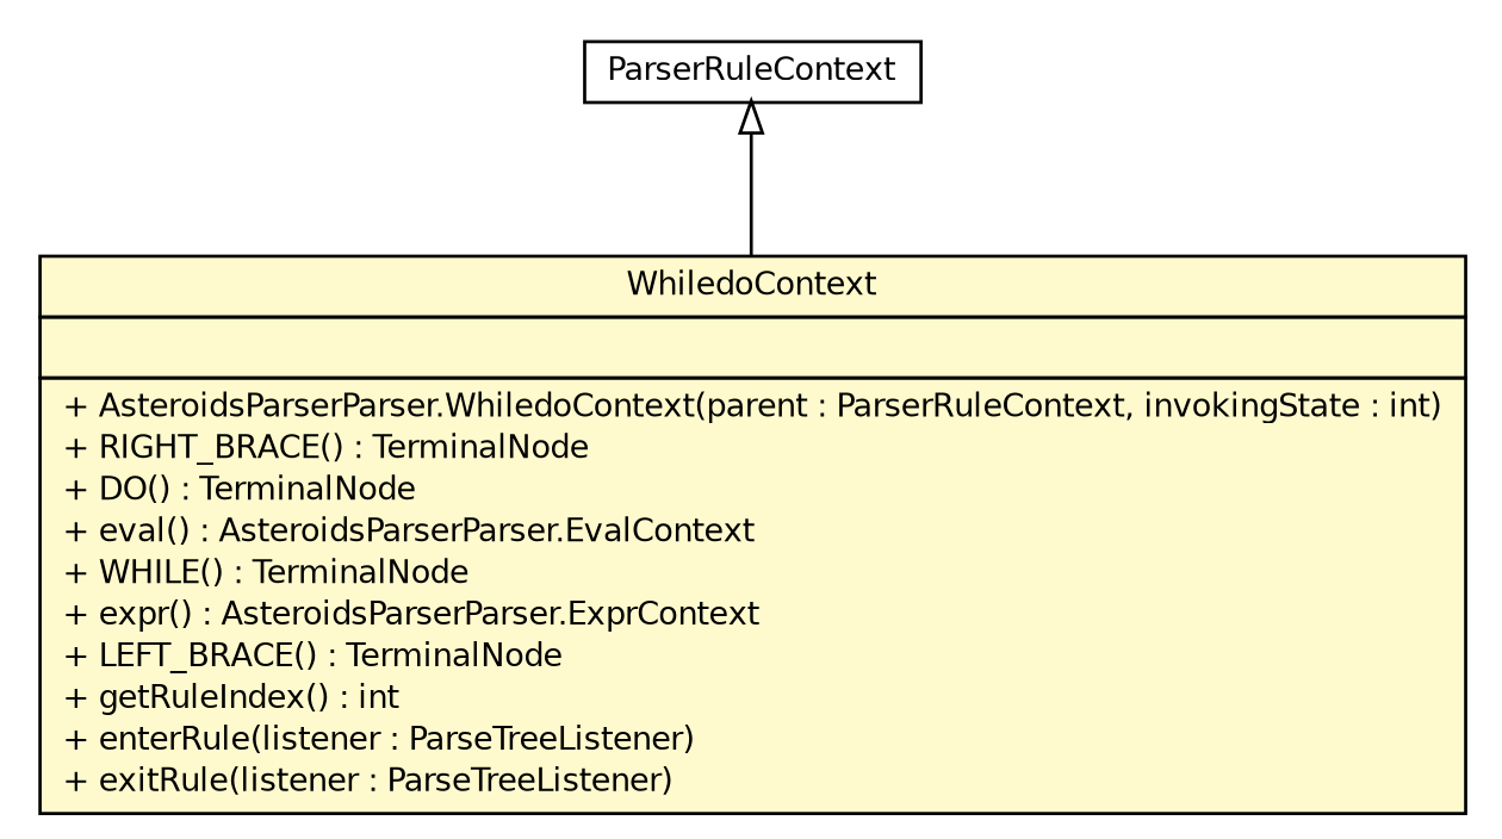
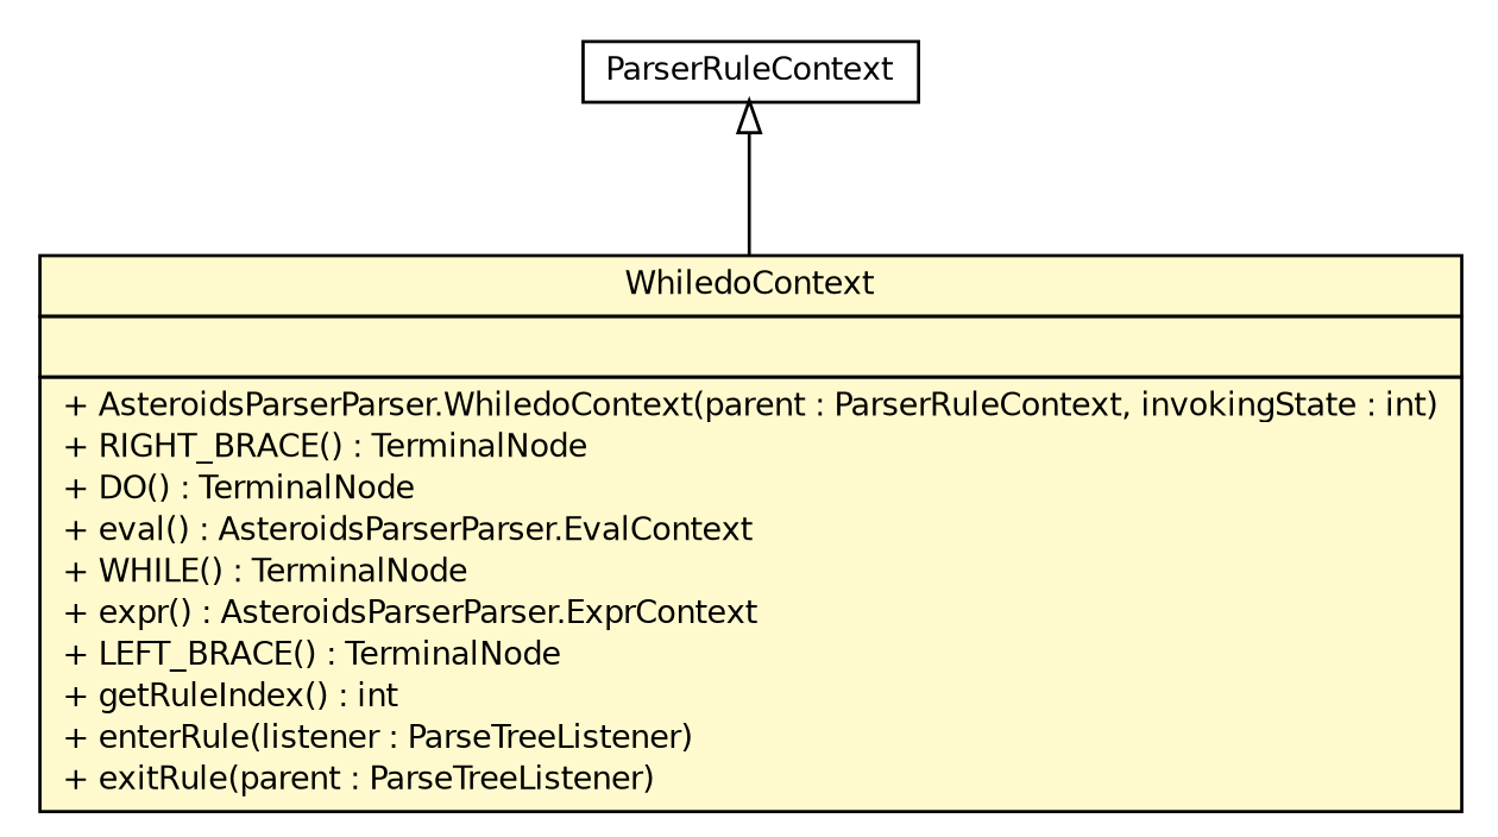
  digraph {
    nodesep=0.25
    ranksep=0.5
    node [fontcolor=black fontname=Helvetica fontsize=10.0 shape=plaintext]
-   n1 [label=<<table title="model.programs.parsing.AsteroidsParserParser.WhiledoContext" border="0" cellborder="1" cellspacing="0" cellpadding="2" port="p" bgcolor="lemonChiffon" href="./AsteroidsParserParser.WhiledoContext.html"> 		<tr><td><table border="0" cellspacing="0" cellpadding="1"> <tr><td align="center" balign="center"> WhiledoContext </td></tr> 		</table></td></tr> 		<tr><td><table border="0" cellspacing="0" cellpadding="1"> <tr><td align="left" balign="left">  </td></tr> 		</table></td></tr> 		<tr><td><table border="0" cellspacing="0" cellpadding="1"> <tr><td align="left" balign="left"> + AsteroidsParserParser.WhiledoContext(parent : ParserRuleContext, invokingState : int) </td></tr> <tr><td align="left" balign="left"> + RIGHT_BRACE() : TerminalNode </td></tr> <tr><td align="left" balign="left"> + DO() : TerminalNode </td></tr> <tr><td align="left" balign="left"> + eval() : AsteroidsParserParser.EvalContext </td></tr> <tr><td align="left" balign="left"> + WHILE() : TerminalNode </td></tr> <tr><td align="left" balign="left"> + expr() : AsteroidsParserParser.ExprContext </td></tr> <tr><td align="left" balign="left"> + LEFT_BRACE() : TerminalNode </td></tr> <tr><td align="left" balign="left"> + getRuleIndex() : int </td></tr> <tr><td align="left" balign="left"> + enterRule(listener : ParseTreeListener) </td></tr> <tr><td align="left" balign="left"> + exitRule(listener : ParseTreeListener) </td></tr> 		</table></td></tr> 		</table>>]
+   n1 [label=<<table title="model.programs.parsing.AsteroidsParserParser.WhiledoContext" border="0" cellborder="1" cellspacing="0" cellpadding="2" port="p" bgcolor="lemonChiffon" href="./AsteroidsParserParser.WhiledoContext.html"> 		<tr><td><table border="0" cellspacing="0" cellpadding="1"> <tr><td align="center" balign="center"> WhiledoContext </td></tr> 		</table></td></tr> 		<tr><td><table border="0" cellspacing="0" cellpadding="1"> <tr><td align="left" balign="left">  </td></tr> 		</table></td></tr> 		<tr><td><table border="0" cellspacing="0" cellpadding="1"> <tr><td align="left" balign="left"> + AsteroidsParserParser.WhiledoContext(parent : ParserRuleContext, invokingState : int) </td></tr> <tr><td align="left" balign="left"> + RIGHT_BRACE() : TerminalNode </td></tr> <tr><td align="left" balign="left"> + DO() : TerminalNode </td></tr> <tr><td align="left" balign="left"> + eval() : AsteroidsParserParser.EvalContext </td></tr> <tr><td align="left" balign="left"> + WHILE() : TerminalNode </td></tr> <tr><td align="left" balign="left"> + expr() : AsteroidsParserParser.ExprContext </td></tr> <tr><td align="left" balign="left"> + LEFT_BRACE() : TerminalNode </td></tr> <tr><td align="left" balign="left"> + getRuleIndex() : int </td></tr> <tr><td align="left" balign="left"> + enterRule(listener : ParseTreeListener) </td></tr> <tr><td align="left" balign="left"> + exitRule(parent : ParseTreeListener) </td></tr> 		</table></td></tr> 		</table>>]
    n2 [label=<<table title="ParserRuleContext" border="0" cellborder="1" cellspacing="0" cellpadding="2" port="p" href="http://java.sun.com/j2se/1.4.2/docs/api//ParserRuleContext.html"> 		<tr><td><table border="0" cellspacing="0" cellpadding="1"> <tr><td align="center" balign="center"> ParserRuleContext </td></tr> 		</table></td></tr> 		</table>>]
    n2 -> n1 [arrowtail=empty dir=back fontname=Helvetica fontsize=10 headport=p labelfontname=Helvetica labelfontsize=10 tailport=p]
  }
